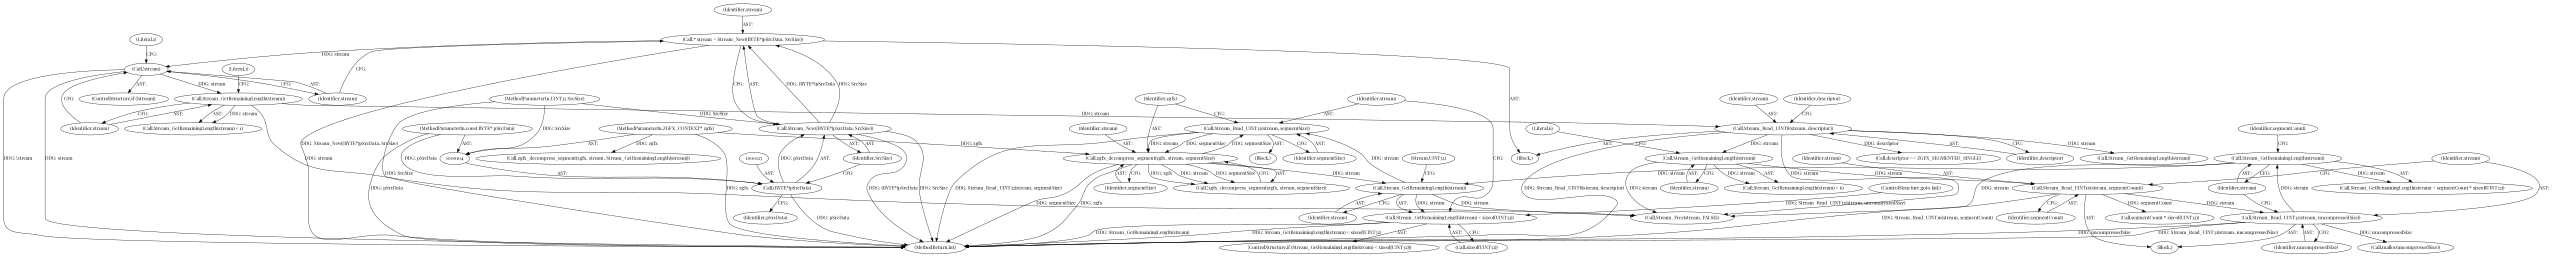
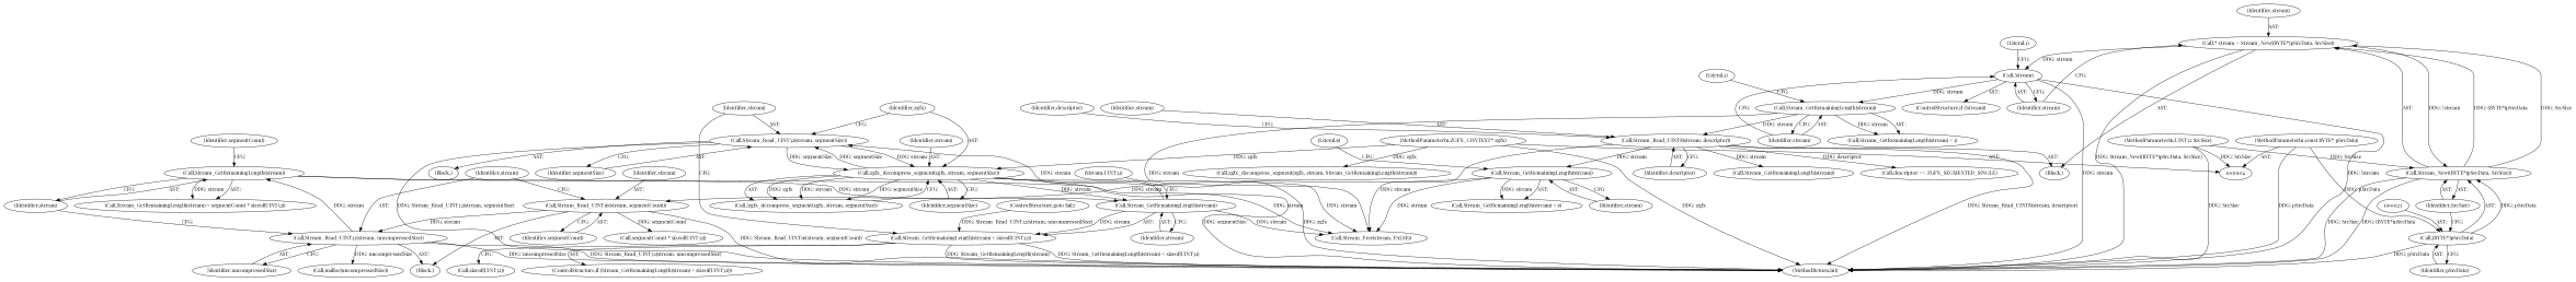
  digraph {
    fontname="Playfair Display"
    node [fontname="Playfair Display"]
    edge [fontname="Playfair Display"]
    n1 [label="(Call,Stream_GetRemainingLength(stream) < sizeof(UINT32))"]
    n2 [label="(Call,sizeof(UINT32))"]
    n3 [label="(MethodReturn,int)"]
    n4 [label="(ControlStructure,if (Stream_GetRemainingLength(stream) < sizeof(UINT32)))"]
    n5 [label="(Call,Stream_GetRemainingLength(stream))"]
    n6 [label="(Call,Stream_Read_UINT32(stream, segmentSize))"]
    n7 [label="(Identifier,stream)"]
    n8 [label="(Call,Stream_Free(stream, FALSE))"]
    n9 [label="(Call,zgfx_decompress_segment(zgfx, stream, segmentSize))"]
    n10 [label="(Block,)"]
    n11 [label="(Identifier,segmentSize)"]
    n12 [label="(Call,Stream_GetRemainingLength(stream))"]
    n13 [label="(Call,Stream_GetRemainingLength(stream) < segmentCount * sizeof(UINT32))"]
    n14 [label="(Identifier,stream)"]
    n15 [label="(Call,Stream_Read_UINT32(stream, uncompressedSize))"]
    n16 [label="(Call,malloc(uncompressedSize))"]
    n17 [label="(Identifier,uncompressedSize)"]
    n18 [label="(Block,)"]
    n19 [label="(Call,Stream_Read_UINT16(stream, segmentCount))"]
    n20 [label="(Identifier,segmentCount)"]
    n21 [label="(Call,segmentCount * sizeof(UINT32))"]
    n22 [label="(Call,Stream_GetRemainingLength(stream))"]
    n23 [label="(Identifier,stream)"]
    n24 [label="(Call,Stream_GetRemainingLength(stream) < 6)"]
    n25 [label="(Call,Stream_Read_UINT8(stream, descriptor))"]
    n26 [label="(Call,descriptor == ZGFX_SEGMENTED_SINGLE)"]
    n27 [label="(Identifier,descriptor)"]
    n28 [label="(Call,Stream_GetRemainingLength(stream))"]
    n29 [label="(Block,)"]
    n30 [label="(Call,Stream_GetRemainingLength(stream))"]
    n31 [label="(Identifier,stream)"]
    n32 [label="(Call,Stream_GetRemainingLength(stream) < 1)"]
    n33 [label="(Call,!stream)"]
    n34 [label="(Identifier,stream)"]
    n35 [label="(ControlStructure,if (!stream))"]
    n36 [label="(Call,* stream = Stream_New((BYTE*)pSrcData, SrcSize))"]
    n37 [label="(Call,Stream_New((BYTE*)pSrcData, SrcSize))"]
    n38 [label="(Identifier,SrcSize)"]
    n39 [label="(Call,(BYTE*)pSrcData)"]
    n40 [label="(Identifier,pSrcData)"]
    n41 [label="(MethodParameterIn,const BYTE* pSrcData)"]
    1000104
    n43 [label="(MethodParameterIn,UINT32 SrcSize)"]
    n44 [label="(Call,!zgfx_decompress_segment(zgfx, stream, segmentSize))"]
    n45 [label="(Identifier,segmentSize)"]
    n46 [label="(MethodParameterIn,ZGFX_CONTEXT* zgfx)"]
    n47 [label="(Call,zgfx_decompress_segment(zgfx, stream, Stream_GetRemainingLength(stream)))"]
    n48 [label="(Identifier,stream)"]
    n49 [label="(Identifier,stream)"]
    n50 [label="(Identifier,stream)"]
    n51 [label="(Identifier,stream)"]
    n52 [label="(Identifier,zgfx)"]
    n53 [label="(Identifier,segmentCount)"]
    n54 [label="(Identifier,stream)"]
    n55 [label="(Stream,UINT32)"]
    n56 [label="(Literal,1)"]
    n57 [label="(Identifier,descriptor)"]
    n58 [label="(Literal,6)"]
    n59 [label="(Identifier,stream)"]
    n60 [label="(ControlStructure,goto fail;)"]
    n61 [label="(Literal,1)"]
    1000123
    n1 -> n2 [label="CFG: "]
    n1 -> n3 [label="DDG: Stream_GetRemainingLength(stream)"]
    n1 -> n3 [label="DDG: Stream_GetRemainingLength(stream) < sizeof(UINT32)"]
    n1 -> n4 [label="AST: "]
-   n2 -> n1 [label="AST: "]
    n5 -> n1 [label="AST: "]
    n5 -> n1 [label="DDG: stream"]
    n5 -> n6 [label="DDG: stream"]
    n5 -> n7 [label="CFG: "]
    n5 -> n8 [label="DDG: stream"]
    n6 -> n3 [label="DDG: Stream_Read_UINT32(stream, segmentSize)"]
    n6 -> n9 [label="DDG: stream"]
    n6 -> n9 [label="DDG: segmentSize"]
    n6 -> n10 [label="AST: "]
    n6 -> n11 [label="CFG: "]
    n7 -> n5 [label="AST: "]
    n9 -> n3 [label="DDG: zgfx"]
    n9 -> n3 [label="DDG: segmentSize"]
    n9 -> n5 [label="DDG: stream"]
    n9 -> n6 [label="DDG: segmentSize"]
+   n9 -> n8 [label="DDG: stream"]
    n9 -> n44 [label="AST: "]
    n9 -> n44 [label="DDG: zgfx"]
    n9 -> n44 [label="DDG: stream"]
    n9 -> n44 [label="DDG: segmentSize"]
    n9 -> n45 [label="CFG: "]
    n11 -> n6 [label="AST: "]
    n12 -> n5 [label="DDG: stream"]
    n12 -> n8 [label="DDG: stream"]
    n12 -> n13 [label="AST: "]
    n12 -> n13 [label="DDG: stream"]
    n12 -> n14 [label="CFG: "]
    n14 -> n12 [label="AST: "]
    n14 -> n15 [label="CFG: "]
    n15 -> n3 [label="DDG: uncompressedSize"]
    n15 -> n3 [label="DDG: Stream_Read_UINT32(stream, uncompressedSize)"]
    n15 -> n12 [label="DDG: stream"]
    n15 -> n16 [label="DDG: uncompressedSize"]
    n15 -> n17 [label="CFG: "]
    n15 -> n18 [label="AST: "]
    n17 -> n15 [label="AST: "]
    n19 -> n3 [label="DDG: Stream_Read_UINT16(stream, segmentCount)"]
    n19 -> n15 [label="DDG: stream"]
    n19 -> n18 [label="AST: "]
    n19 -> n20 [label="CFG: "]
    n19 -> n21 [label="DDG: segmentCount"]
    n20 -> n19 [label="AST: "]
    n22 -> n8 [label="DDG: stream"]
    n22 -> n19 [label="DDG: stream"]
    n22 -> n23 [label="CFG: "]
    n22 -> n24 [label="AST: "]
    n22 -> n24 [label="DDG: stream"]
    n23 -> n22 [label="AST: "]
    n25 -> n3 [label="DDG: Stream_Read_UINT8(stream, descriptor)"]
    n25 -> n8 [label="DDG: stream"]
    n25 -> n22 [label="DDG: stream"]
    n25 -> n26 [label="DDG: descriptor"]
    n25 -> n27 [label="CFG: "]
    n25 -> n28 [label="DDG: stream"]
    n25 -> n29 [label="AST: "]
    n27 -> n25 [label="AST: "]
    n30 -> n8 [label="DDG: stream"]
    n30 -> n25 [label="DDG: stream"]
    n30 -> n31 [label="CFG: "]
    n30 -> n32 [label="AST: "]
    n30 -> n32 [label="DDG: stream"]
    n31 -> n30 [label="AST: "]
    n31 -> n33 [label="CFG: "]
    n33 -> n3 [label="DDG: !stream"]
    n33 -> n3 [label="DDG: stream"]
    n33 -> n30 [label="DDG: stream"]
    n33 -> n34 [label="CFG: "]
    n33 -> n35 [label="AST: "]
    n34 -> n33 [label="AST: "]
    n34 -> n36 [label="CFG: "]
    n36 -> n3 [label="DDG: Stream_New((BYTE*)pSrcData, SrcSize)"]
    n36 -> n29 [label="AST: "]
    n36 -> n33 [label="DDG: stream"]
-   n36 -> n37 [label="CFG: "]
+   n36 -> n37 [label="DDG: !stream"]
    n37 -> n3 [label="DDG: SrcSize"]
    n37 -> n3 [label="DDG: (BYTE*)pSrcData"]
    n37 -> n36 [label="AST: "]
    n37 -> n36 [label="DDG: (BYTE*)pSrcData"]
    n37 -> n36 [label="DDG: SrcSize"]
    n37 -> n38 [label="AST: "]
    n38 -> n37 [label="AST: "]
    n38 -> n39 [label="CFG: "]
    n39 -> n3 [label="DDG: pSrcData"]
    n39 -> n37 [label="AST: "]
    n39 -> n37 [label="DDG: pSrcData"]
    n39 -> n40 [label="CFG: "]
-   1000104 -> n39 [label="AST: "]
+   n40 -> n39 [label="AST: "]
    n41 -> n3 [label="DDG: pSrcData"]
    n41 -> n39 [label="DDG: pSrcData"]
    n41 -> 1000104 [label="AST: "]
    n43 -> n3 [label="DDG: SrcSize"]
    n43 -> n37 [label="DDG: SrcSize"]
    n43 -> 1000104 [label="DDG: SrcSize"]
    n44 -> n9 [label="CFG: "]
    n45 -> n9 [label="AST: "]
    n46 -> n3 [label="DDG: zgfx"]
    n46 -> n9 [label="DDG: zgfx"]
    n46 -> 1000104 [label="AST: "]
    n46 -> n47 [label="DDG: zgfx"]
    n48 -> n15 [label="AST: "]
    n48 -> n19 [label="CFG: "]
    n49 -> n25 [label="AST: "]
    n50 -> n36 [label="AST: "]
    n51 -> n9 [label="AST: "]
    n52 -> n6 [label="CFG: "]
    n52 -> n9 [label="AST: "]
    n53 -> n12 [label="CFG: "]
    n54 -> n1 [label="CFG: "]
    n54 -> n6 [label="AST: "]
    n55 -> n5 [label="CFG: "]
    n56 -> n33 [label="CFG: "]
    n57 -> n25 [label="CFG: "]
    n58 -> n22 [label="CFG: "]
    n59 -> n19 [label="AST: "]
    n60 -> n1 [label="DDG: Stream_Read_UINT32(stream, uncompressedSize)"]
    n61 -> n30 [label="CFG: "]
    1000123 -> n39 [label="AST: "]
  }
